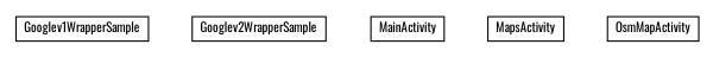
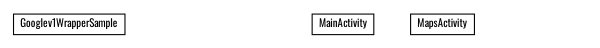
  digraph {
    nodesep=0.25
    ranksep=0.5
    fontname=Oswald
    node [fontcolor=black fontname=Oswald fontsize=10.0 shape=plaintext]
    n1 [label=<<table title="org.osmdroid.google.sample.Googlev1WrapperSample" border="0" cellborder="1" cellspacing="0" cellpadding="2" port="p" href="./Googlev1WrapperSample.html"> 		<tr><td><table border="0" cellspacing="0" cellpadding="1"> <tr><td align="center" balign="center"> Googlev1WrapperSample </td></tr> 		</table></td></tr> 		</table>>]
-   n2 [label=<<table title="org.osmdroid.google.sample.Googlev2WrapperSample" border="0" cellborder="1" cellspacing="0" cellpadding="2" port="p" href="./Googlev2WrapperSample.html"> 		<tr><td><table border="0" cellspacing="0" cellpadding="1"> <tr><td align="center" balign="center"> Googlev2WrapperSample </td></tr> 		</table></td></tr> 		</table>>]
    n3 [label=<<table title="org.osmdroid.google.sample.MainActivity" border="0" cellborder="1" cellspacing="0" cellpadding="2" port="p" href="./MainActivity.html"> 		<tr><td><table border="0" cellspacing="0" cellpadding="1"> <tr><td align="center" balign="center"> MainActivity </td></tr> 		</table></td></tr> 		</table>>]
    n4 [label=<<table title="org.osmdroid.google.sample.MapsActivity" border="0" cellborder="1" cellspacing="0" cellpadding="2" port="p" href="./MapsActivity.html"> 		<tr><td><table border="0" cellspacing="0" cellpadding="1"> <tr><td align="center" balign="center"> MapsActivity </td></tr> 		</table></td></tr> 		</table>>]
-   n5 [label=<<table title="org.osmdroid.google.sample.OsmMapActivity" border="0" cellborder="1" cellspacing="0" cellpadding="2" port="p" href="./OsmMapActivity.html"> 		<tr><td><table border="0" cellspacing="0" cellpadding="1"> <tr><td align="center" balign="center"> OsmMapActivity </td></tr> 		</table></td></tr> 		</table>>]
  }
